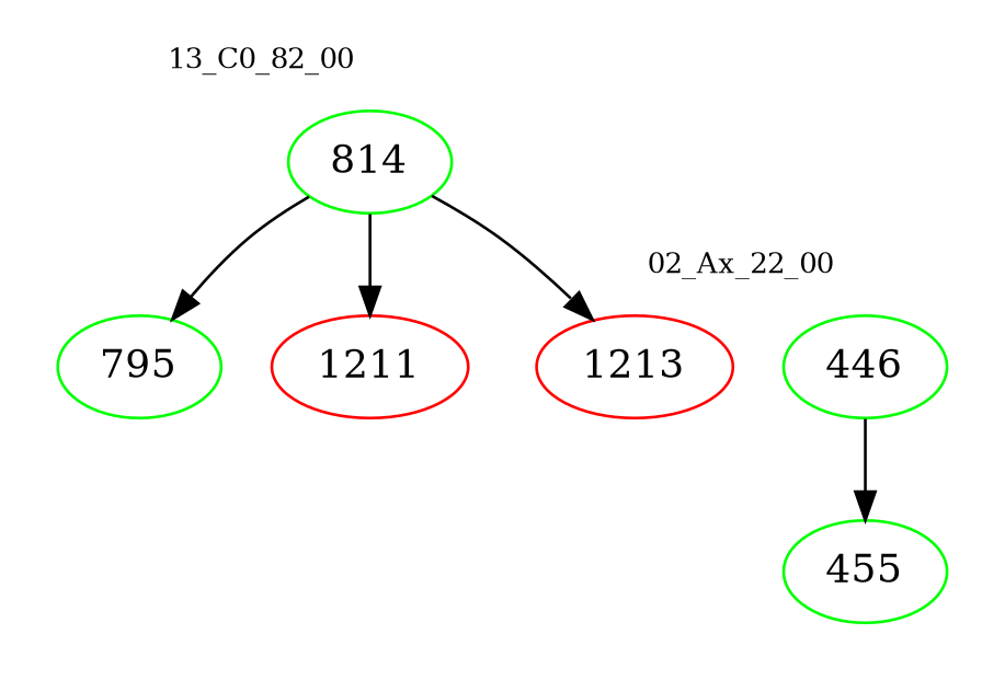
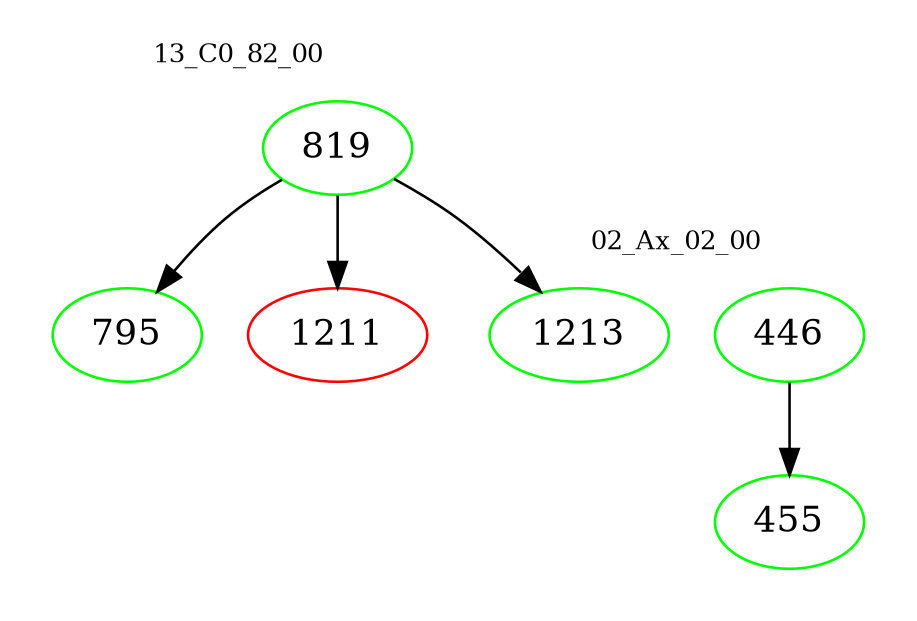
  digraph {
    node [color=green]
    edge [color=black]
    n1 [label=446]
    n2 [label=455]
-   n3 [color=red label=1213]
-   n4 [label=814]
+   n3 [label=1213]
+   n4 [label=819]
    n5 [label=795]
    n6 [color=red label=1211]
    subgraph cluster_1 {
      color=white
      fontsize=10
-     label="02_Ax_22_00"
+     label="02_Ax_02_00"
      n1
      n2
      n3
    }
    subgraph cluster_2 {
      color=white
      fontsize=10
      label="13_C0_82_00"
      n4
      n5
      n6
    }
    n1 -> n2
    n4 -> n3
    n4 -> n5
    n4 -> n6
  }
